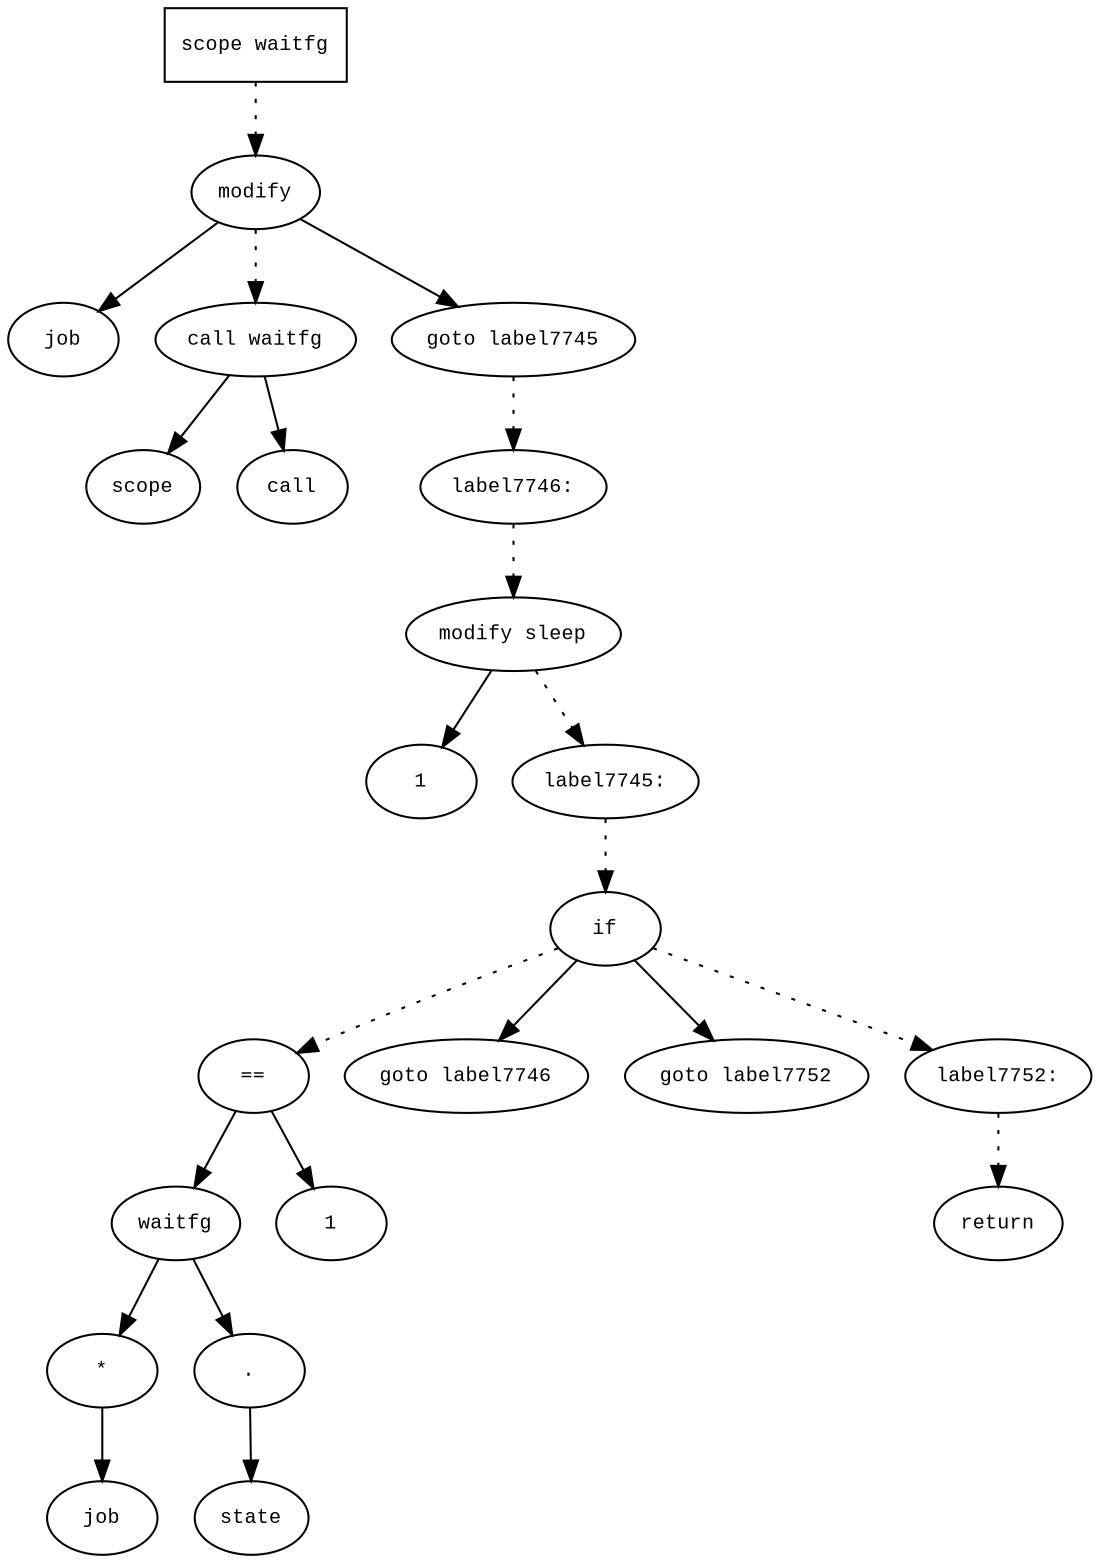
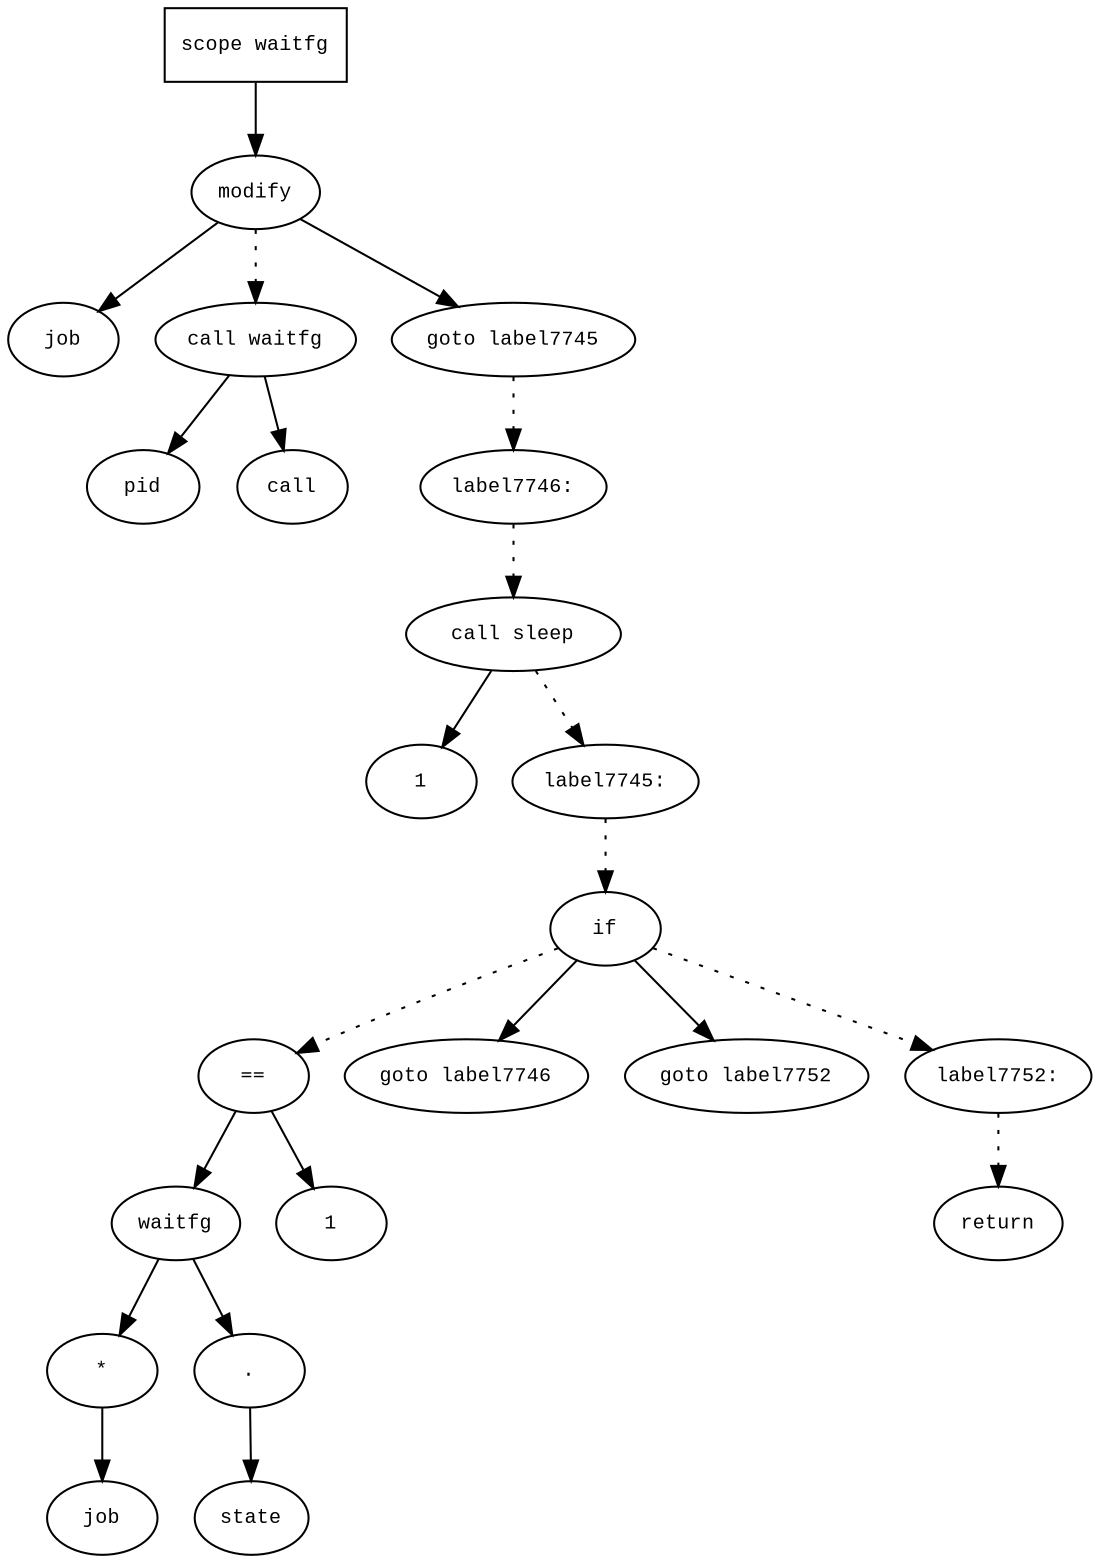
  digraph {
    fontname="Times New Roman"
    fontsize=10
    node [fontname="Courier New" fontsize=10 shape=ellipse]
    edge [fontname="Times New Roman" fontsize=10]
    n1 [label="scope waitfg" shape=box]
    n2 [label=modify]
    n3 [label=job]
    n4 [label="call waitfg"]
    n5 [label="goto label7745"]
-   n6 [label=scope]
+   n6 [label=pid]
    n7 [label=call]
    n8 [label="label7746:"]
-   n9 [label="modify sleep"]
+   n9 [label="call sleep"]
    n10 [label=1]
    n11 [label="label7745:"]
    n12 [label=if]
    n13 [label="=="]
    n14 [label="goto label7746"]
    n15 [label="goto label7752"]
    n16 [label="label7752:"]
    n17 [label=waitfg]
    n18 [label=1]
    n19 [label=return]
    n20 [label="*"]
    n21 [label="."]
    n22 [label=job]
    n23 [label=state]
-   n1 -> n2 [style=dotted]
+   n1 -> n2 [style=solid]
    n2 -> n3
    n2 -> n4 [style=dotted]
    n2 -> n5
    n4 -> n6
    n4 -> n7
    n5 -> n8 [style=dotted]
    n8 -> n9 [style=dotted]
    n9 -> n10
    n9 -> n11 [style=dotted]
    n11 -> n12 [style=dotted]
    n12 -> n13 [style=dotted]
    n12 -> n14
    n12 -> n15
    n12 -> n16 [style=dotted]
    n13 -> n17
    n13 -> n18
    n16 -> n19 [style=dotted]
    n17 -> n20
    n17 -> n21
    n20 -> n22
    n21 -> n23
  }
